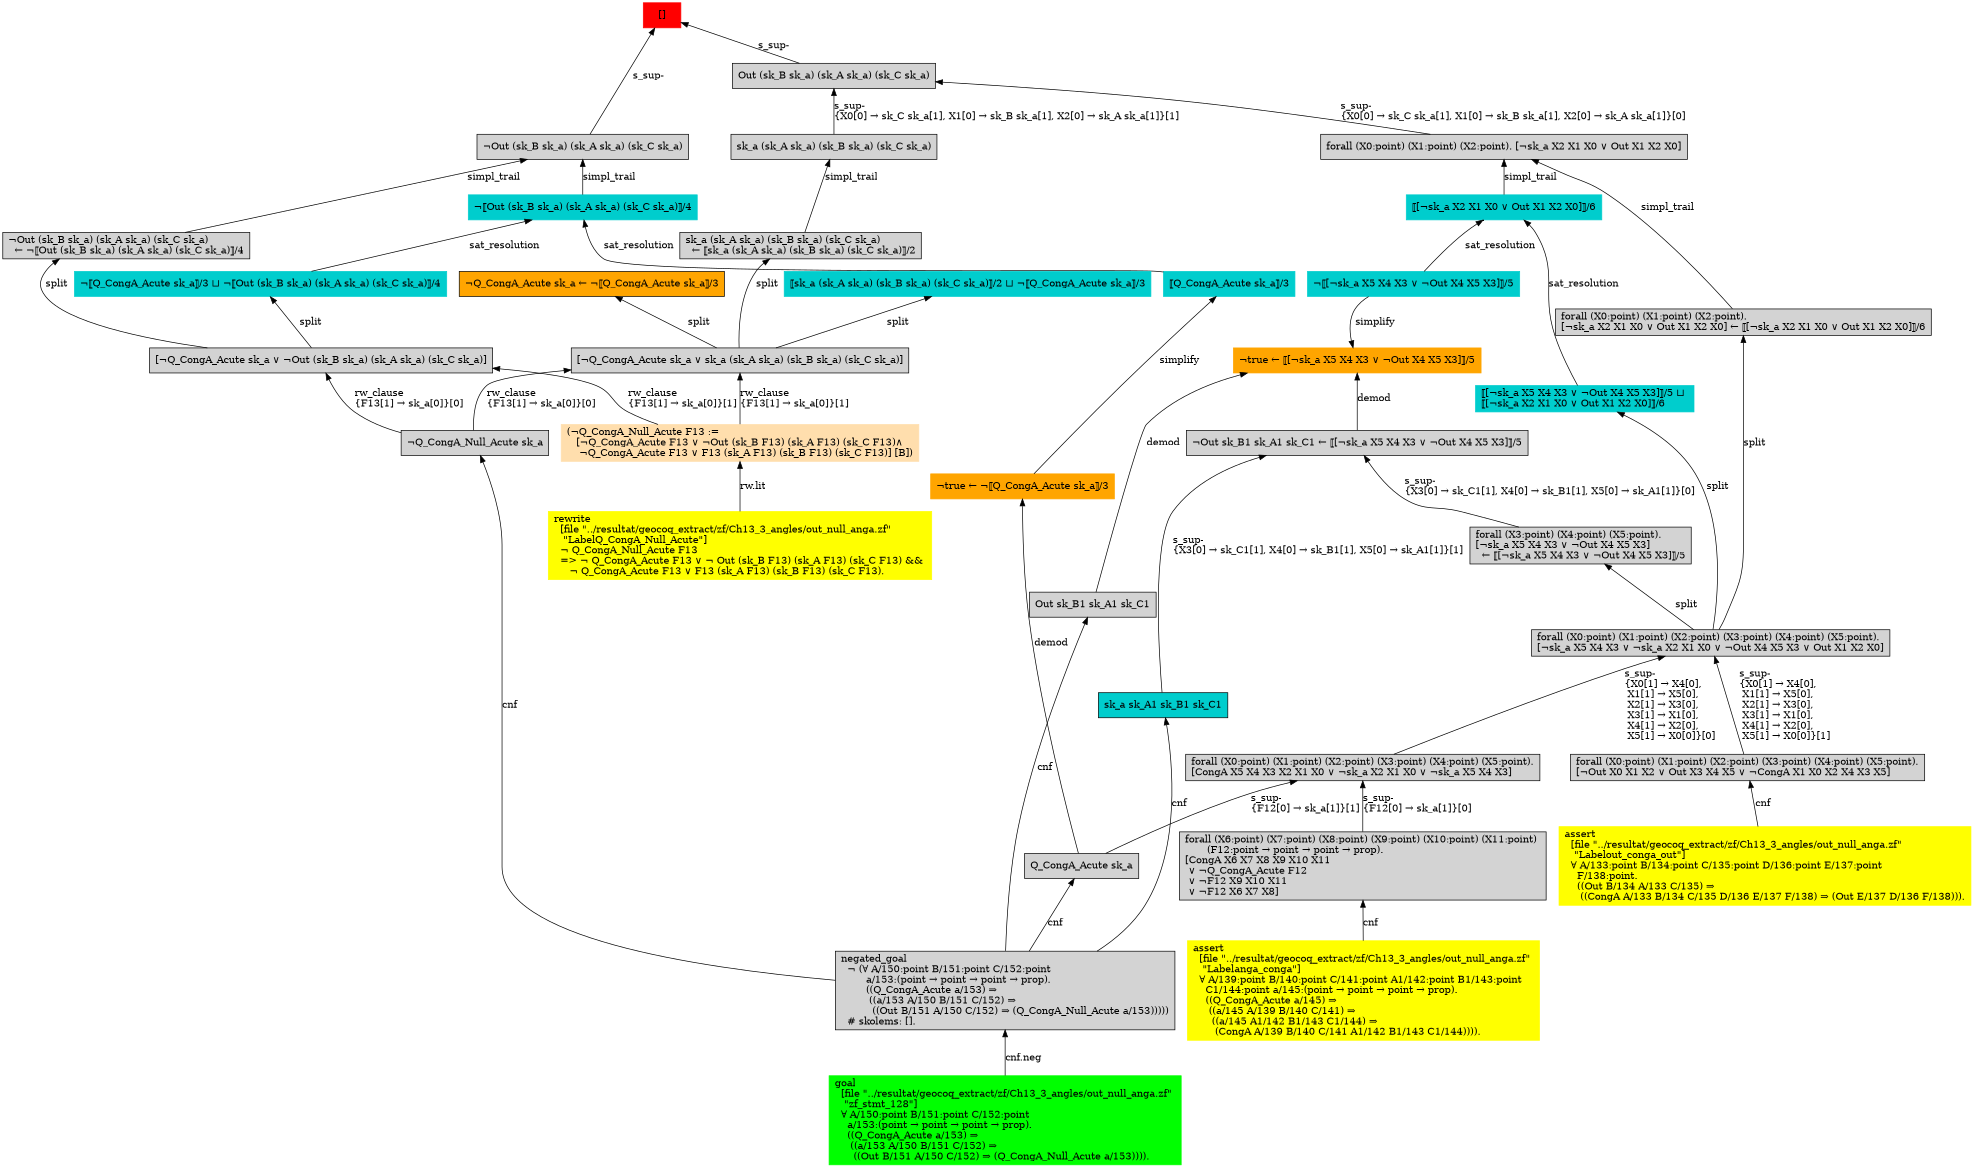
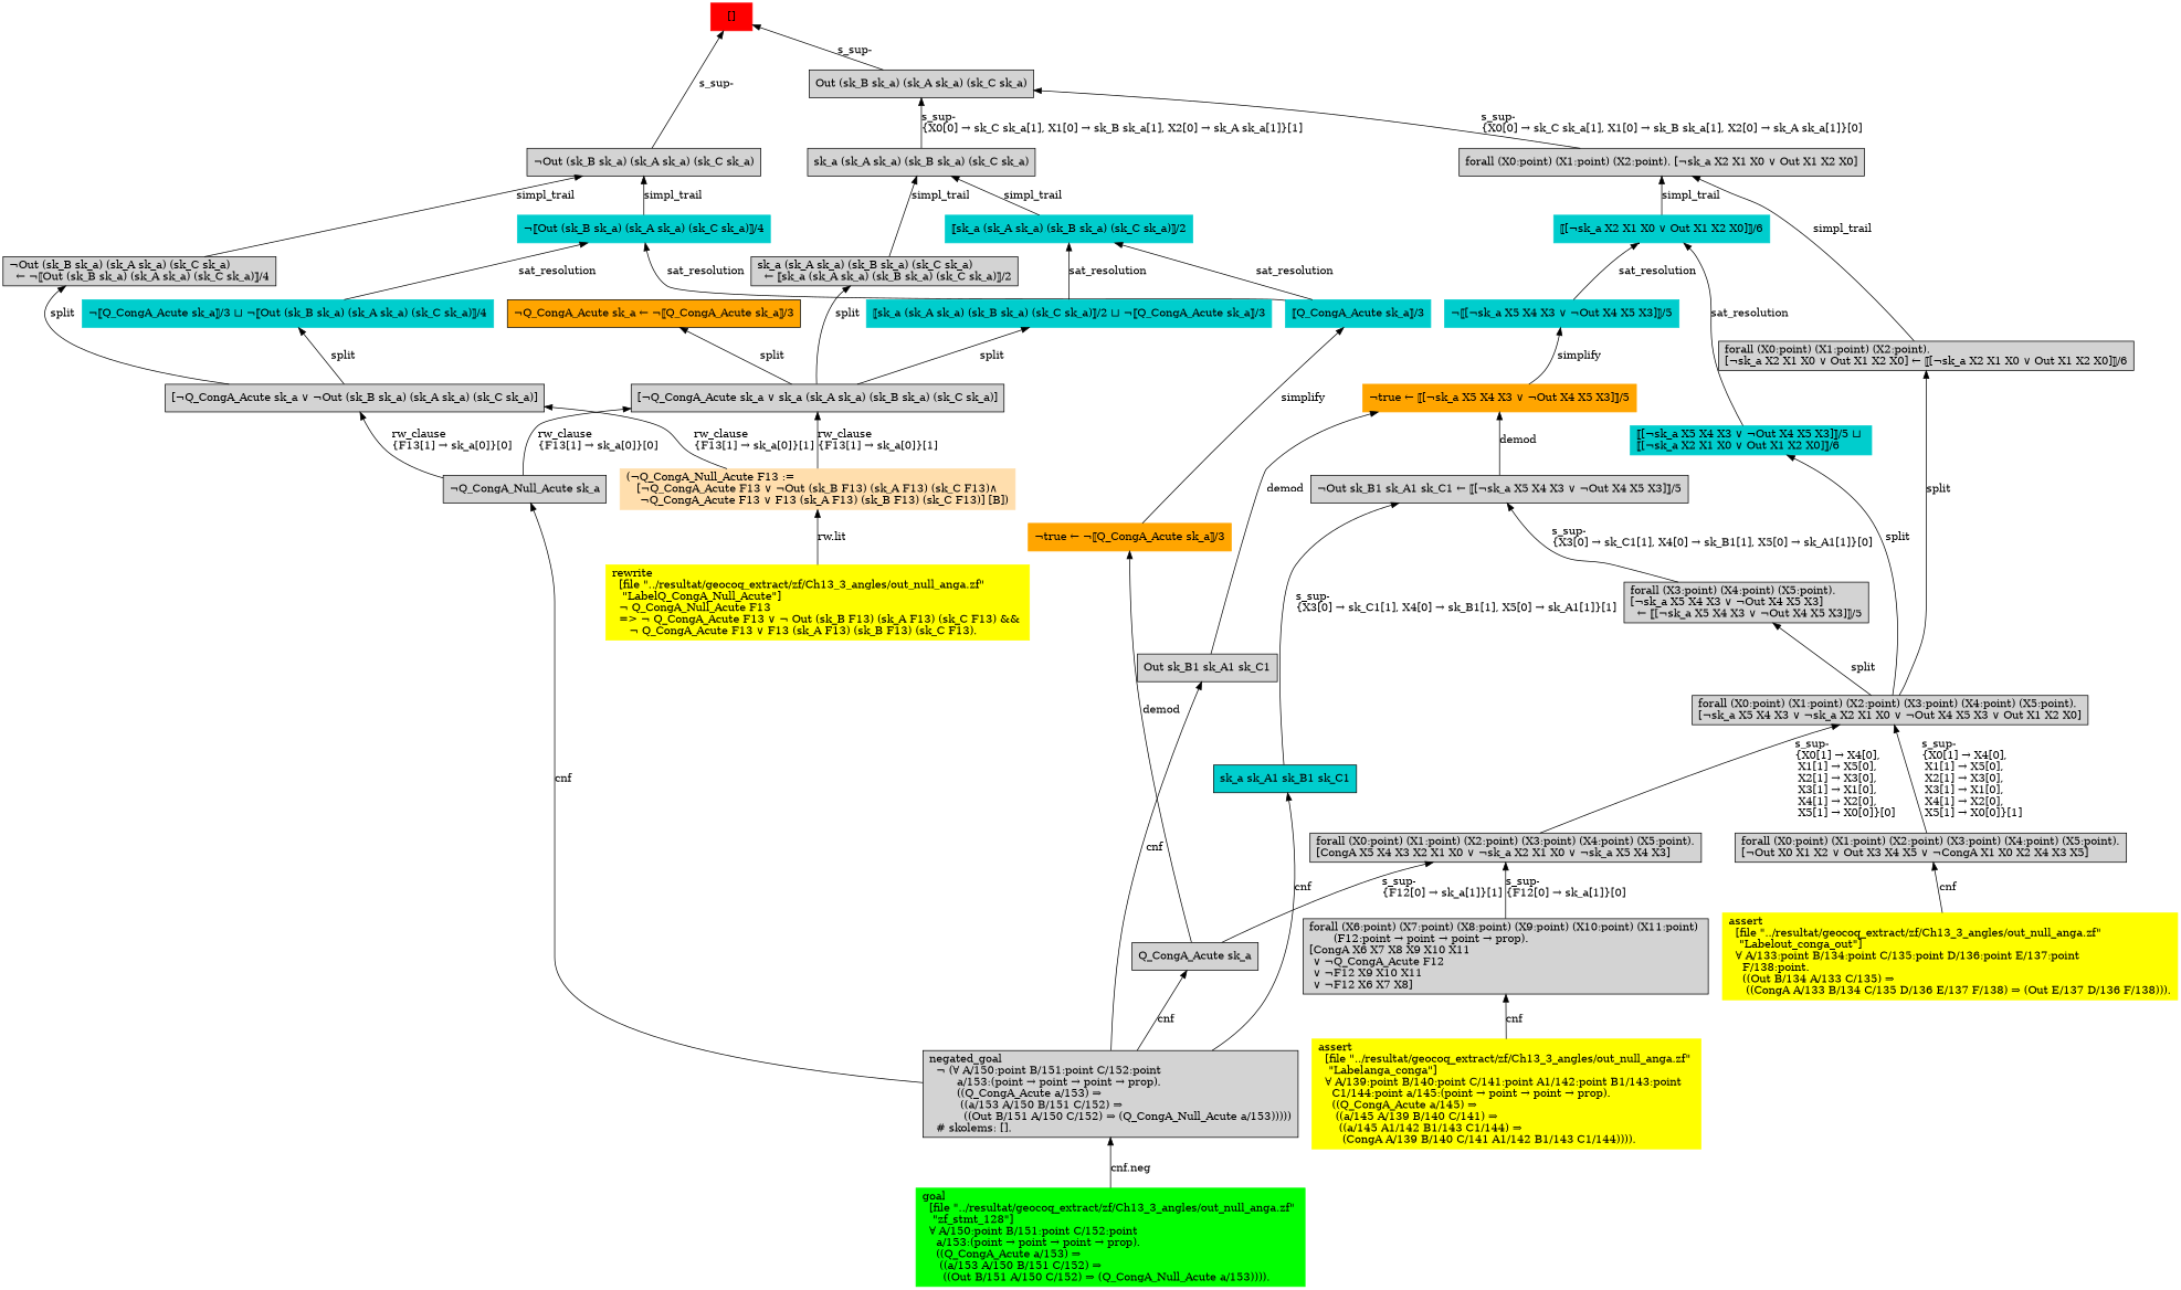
  digraph {
    node [shape=box style=filled]
    edge [dir=back]
    n1 [color=red label="[]"]
    n2 [label="¬Out (sk_B sk_a) (sk_A sk_a) (sk_C sk_a)\l"]
    n3 [label="Out (sk_B sk_a) (sk_A sk_a) (sk_C sk_a)\l"]
    n4 [color=cyan3 label="¬⟦Out (sk_B sk_a) (sk_A sk_a) (sk_C sk_a)⟧/4\l"]
    n5 [label="¬Out (sk_B sk_a) (sk_A sk_a) (sk_C sk_a)\l  ← ¬⟦Out (sk_B sk_a) (sk_A sk_a) (sk_C sk_a)⟧/4\l"]
    n6 [label="forall (X0:point) (X1:point) (X2:point). [¬sk_a X2 X1 X0 ∨ Out X1 X2 X0]\l"]
    n7 [label="sk_a (sk_A sk_a) (sk_B sk_a) (sk_C sk_a)\l"]
    n8 [color=cyan3 label="⟦Q_CongA_Acute sk_a⟧/3\l"]
    n9 [color=cyan3 label="¬⟦Q_CongA_Acute sk_a⟧/3 ⊔ ¬⟦Out (sk_B sk_a) (sk_A sk_a) (sk_C sk_a)⟧/4\l"]
    n10 [label="[¬Q_CongA_Acute sk_a ∨ ¬Out (sk_B sk_a) (sk_A sk_a) (sk_C sk_a)]\l"]
    n11 [color=orange label="¬true ← ¬⟦Q_CongA_Acute sk_a⟧/3\l"]
    n12 [label="Q_CongA_Acute sk_a\l"]
    n13 [label="negated_goal\l  ¬ (∀ A/150:point B/151:point C/152:point \l        a/153:(point → point → point → prop).\l        ((Q_CongA_Acute a/153) ⇒\l         ((a/153 A/150 B/151 C/152) ⇒\l          ((Out B/151 A/150 C/152) ⇒ (Q_CongA_Null_Acute a/153)))))\l  # skolems: [].\l"]
    n14 [fillcolor=orange label="¬Q_CongA_Acute sk_a ← ¬⟦Q_CongA_Acute sk_a⟧/3\l"]
    n15 [label="[¬Q_CongA_Acute sk_a ∨ sk_a (sk_A sk_a) (sk_B sk_a) (sk_C sk_a)]\l"]
    n16 [color=green label="goal\l  [file \"../resultat/geocoq_extract/zf/Ch13_3_angles/out_null_anga.zf\" \l   \"zf_stmt_128\"]\l  ∀ A/150:point B/151:point C/152:point \l    a/153:(point → point → point → prop).\l    ((Q_CongA_Acute a/153) ⇒\l     ((a/153 A/150 B/151 C/152) ⇒\l      ((Out B/151 A/150 C/152) ⇒ (Q_CongA_Null_Acute a/153)))).\l"]
    n17 [color=navajowhite label="(¬Q_CongA_Null_Acute F13 :=\l   [¬Q_CongA_Acute F13 ∨ ¬Out (sk_B F13) (sk_A F13) (sk_C F13)∧\l    ¬Q_CongA_Acute F13 ∨ F13 (sk_A F13) (sk_B F13) (sk_C F13)] [B])\l"]
    n18 [label="¬Q_CongA_Null_Acute sk_a\l"]
    n19 [color=yellow label="rewrite\l  [file \"../resultat/geocoq_extract/zf/Ch13_3_angles/out_null_anga.zf\" \l   \"LabelQ_CongA_Null_Acute\"]\l  ¬ Q_CongA_Null_Acute F13\l  =\> ¬ Q_CongA_Acute F13 ∨ ¬ Out (sk_B F13) (sk_A F13) (sk_C F13) && \l     ¬ Q_CongA_Acute F13 ∨ F13 (sk_A F13) (sk_B F13) (sk_C F13).\l"]
    n20 [color=cyan3 label="⟦[¬sk_a X2 X1 X0 ∨ Out X1 X2 X0]⟧/6\l"]
    n21 [label="forall (X0:point) (X1:point) (X2:point).\l[¬sk_a X2 X1 X0 ∨ Out X1 X2 X0] ← ⟦[¬sk_a X2 X1 X0 ∨ Out X1 X2 X0]⟧/6\l"]
+   n22 [color=cyan3 label="⟦sk_a (sk_A sk_a) (sk_B sk_a) (sk_C sk_a)⟧/2\l"]
    n23 [label="sk_a (sk_A sk_a) (sk_B sk_a) (sk_C sk_a)\l  ← ⟦sk_a (sk_A sk_a) (sk_B sk_a) (sk_C sk_a)⟧/2\l"]
    n24 [color=cyan3 label="¬⟦[¬sk_a X5 X4 X3 ∨ ¬Out X4 X5 X3]⟧/5\l"]
    n25 [color=cyan3 label="⟦[¬sk_a X5 X4 X3 ∨ ¬Out X4 X5 X3]⟧/5 ⊔ \l⟦[¬sk_a X2 X1 X0 ∨ Out X1 X2 X0]⟧/6\l"]
    n26 [label="forall (X0:point) (X1:point) (X2:point) (X3:point) (X4:point) (X5:point).\l[¬sk_a X5 X4 X3 ∨ ¬sk_a X2 X1 X0 ∨ ¬Out X4 X5 X3 ∨ Out X1 X2 X0]\l"]
    n27 [color=orange label="¬true ← ⟦[¬sk_a X5 X4 X3 ∨ ¬Out X4 X5 X3]⟧/5\l"]
    n28 [label="Out sk_B1 sk_A1 sk_C1\l"]
    n29 [label="¬Out sk_B1 sk_A1 sk_C1 ← ⟦[¬sk_a X5 X4 X3 ∨ ¬Out X4 X5 X3]⟧/5\l"]
    n30 [label="forall (X3:point) (X4:point) (X5:point).\l[¬sk_a X5 X4 X3 ∨ ¬Out X4 X5 X3]\l  ← ⟦[¬sk_a X5 X4 X3 ∨ ¬Out X4 X5 X3]⟧/5\l"]
    n31 [fillcolor=cyan3 label="sk_a sk_A1 sk_B1 sk_C1\l"]
    n32 [label="forall (X0:point) (X1:point) (X2:point) (X3:point) (X4:point) (X5:point).\l[¬Out X0 X1 X2 ∨ Out X3 X4 X5 ∨ ¬CongA X1 X0 X2 X4 X3 X5]\l"]
    n33 [label="forall (X0:point) (X1:point) (X2:point) (X3:point) (X4:point) (X5:point).\l[CongA X5 X4 X3 X2 X1 X0 ∨ ¬sk_a X2 X1 X0 ∨ ¬sk_a X5 X4 X3]\l"]
    n34 [color=yellow label="assert\l  [file \"../resultat/geocoq_extract/zf/Ch13_3_angles/out_null_anga.zf\" \l   \"Labelout_conga_out\"]\l  ∀ A/133:point B/134:point C/135:point D/136:point E/137:point \l    F/138:point.\l    ((Out B/134 A/133 C/135) ⇒\l     ((CongA A/133 B/134 C/135 D/136 E/137 F/138) ⇒ (Out E/137 D/136 F/138))).\l"]
    n35 [label="forall (X6:point) (X7:point) (X8:point) (X9:point) (X10:point) (X11:point) \l       (F12:point → point → point → prop).\l[CongA X6 X7 X8 X9 X10 X11\l ∨ ¬Q_CongA_Acute F12\l ∨ ¬F12 X9 X10 X11\l ∨ ¬F12 X6 X7 X8]\l"]
    n36 [color=yellow label="assert\l  [file \"../resultat/geocoq_extract/zf/Ch13_3_angles/out_null_anga.zf\" \l   \"Labelanga_conga\"]\l  ∀ A/139:point B/140:point C/141:point A1/142:point B1/143:point \l    C1/144:point a/145:(point → point → point → prop).\l    ((Q_CongA_Acute a/145) ⇒\l     ((a/145 A/139 B/140 C/141) ⇒\l      ((a/145 A1/142 B1/143 C1/144) ⇒\l       (CongA A/139 B/140 C/141 A1/142 B1/143 C1/144)))).\l"]
    n37 [color=cyan3 label="⟦sk_a (sk_A sk_a) (sk_B sk_a) (sk_C sk_a)⟧/2 ⊔ ¬⟦Q_CongA_Acute sk_a⟧/3\l"]
    n1 -> n2 [label="s_sup-\l"]
    n1 -> n3 [label="s_sup-\l"]
    n2 -> n4 [label=simpl_trail]
    n2 -> n5 [label=simpl_trail]
    n3 -> n6 [label="s_sup-\l\{X0[0] → sk_C sk_a[1], X1[0] → sk_B sk_a[1], X2[0] → sk_A sk_a[1]\}[0]\l"]
    n3 -> n7 [label="s_sup-\l\{X0[0] → sk_C sk_a[1], X1[0] → sk_B sk_a[1], X2[0] → sk_A sk_a[1]\}[1]\l"]
    n4 -> n8 [label=sat_resolution]
    n4 -> n9 [label=sat_resolution]
    n5 -> n10 [label=split]
    n6 -> n20 [label=simpl_trail]
    n6 -> n21 [label=simpl_trail]
+   n7 -> n22 [label=simpl_trail]
    n7 -> n23 [label=simpl_trail]
    n8 -> n11 [label=simplify]
    n9 -> n10 [label=split]
    n10 -> n17 [label="rw_clause\l\{F13[1] → sk_a[0]\}[1]\l"]
    n10 -> n18 [label="rw_clause\l\{F13[1] → sk_a[0]\}[0]\l"]
    n11 -> n12 [label=demod]
    n12 -> n13 [label=cnf]
    n13 -> n16 [label="cnf.neg"]
    n14 -> n15 [label=split]
    n15 -> n17 [label="rw_clause\l\{F13[1] → sk_a[0]\}[1]\l"]
    n15 -> n18 [label="rw_clause\l\{F13[1] → sk_a[0]\}[0]\l"]
    n17 -> n19 [label="rw.lit"]
    n18 -> n13 [label=cnf]
    n20 -> n24 [label=sat_resolution]
    n20 -> n25 [label=sat_resolution]
    n21 -> n26 [label=split]
+   n22 -> n8 [label=sat_resolution]
+   n22 -> n37 [label=sat_resolution]
    n23 -> n15 [label=split]
-   n27 -> n24 [label=simplify]
+   n24 -> n27 [label=simplify]
    n25 -> n26 [label=split]
    n26 -> n32 [label="s_sup-\l\{X0[1] → X4[0], \l X1[1] → X5[0], \l X2[1] → X3[0], \l X3[1] → X1[0], \l X4[1] → X2[0], \l X5[1] → X0[0]\}[1]\l"]
    n26 -> n33 [label="s_sup-\l\{X0[1] → X4[0], \l X1[1] → X5[0], \l X2[1] → X3[0], \l X3[1] → X1[0], \l X4[1] → X2[0], \l X5[1] → X0[0]\}[0]\l"]
    n27 -> n28 [label=demod]
    n27 -> n29 [label=demod]
    n28 -> n13 [label=cnf]
    n29 -> n30 [label="s_sup-\l\{X3[0] → sk_C1[1], X4[0] → sk_B1[1], X5[0] → sk_A1[1]\}[0]\l"]
    n29 -> n31 [label="s_sup-\l\{X3[0] → sk_C1[1], X4[0] → sk_B1[1], X5[0] → sk_A1[1]\}[1]\l"]
    n30 -> n26 [label=split]
    n31 -> n13 [label=cnf]
    n32 -> n34 [label=cnf]
    n33 -> n12 [label="s_sup-\l\{F12[0] → sk_a[1]\}[1]\l"]
    n33 -> n35 [label="s_sup-\l\{F12[0] → sk_a[1]\}[0]\l"]
    n35 -> n36 [label=cnf]
    n37 -> n15 [label=split]
  }
